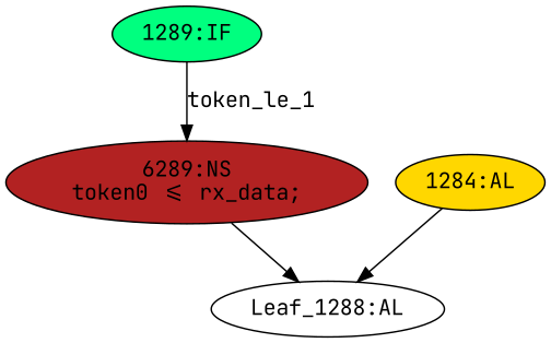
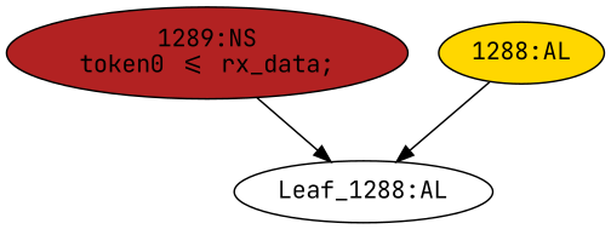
  strict digraph {
    fontname="JetBrains Mono"
    node [fontname="JetBrains Mono" statements="[]" style=filled]
    edge [cond="[]" fontname="JetBrains Mono" lineno=None]
-   n1 [ast="<pyverilog.vparser.ast.IfStatement object at 0x7f0647e574d0>" fillcolor=springgreen label="1289:IF" typ=IfStatement]
-   n2 [ast="<pyverilog.vparser.ast.NonblockingSubstitution object at 0x7f0647e572d0>" fillcolor=firebrick label="6289:NS\ntoken0 <= rx_data;" statements="[<pyverilog.vparser.ast.NonblockingSubstitution object at 0x7f0647e572d0>]" typ=NonblockingSubstitution]
+   n2 [ast="<pyverilog.vparser.ast.NonblockingSubstitution object at 0x7f0647e572d0>" fillcolor=firebrick label="1289:NS\ntoken0 <= rx_data;" statements="[<pyverilog.vparser.ast.NonblockingSubstitution object at 0x7f0647e572d0>]" typ=NonblockingSubstitution]
    n3 [def_var="['token0']" label="Leaf_1288:AL" statements="" style=""]
-   n4 [ast="<pyverilog.vparser.ast.Always object at 0x7f0647e575d0>" clk_sens=True fillcolor=gold label="1284:AL" sens="['clk']" typ=Always use_var="['token_le_1', 'rx_data']"]
-   n1 -> n2 [cond="['token_le_1']" label=token_le_1 lineno=1289]
+   n4 [ast="<pyverilog.vparser.ast.Always object at 0x7f0647e575d0>" clk_sens=True fillcolor=gold label="1288:AL" sens="['clk']" typ=Always use_var="['token_le_1', 'rx_data']"]
    n2 -> n3
    n4 -> n3
  }
